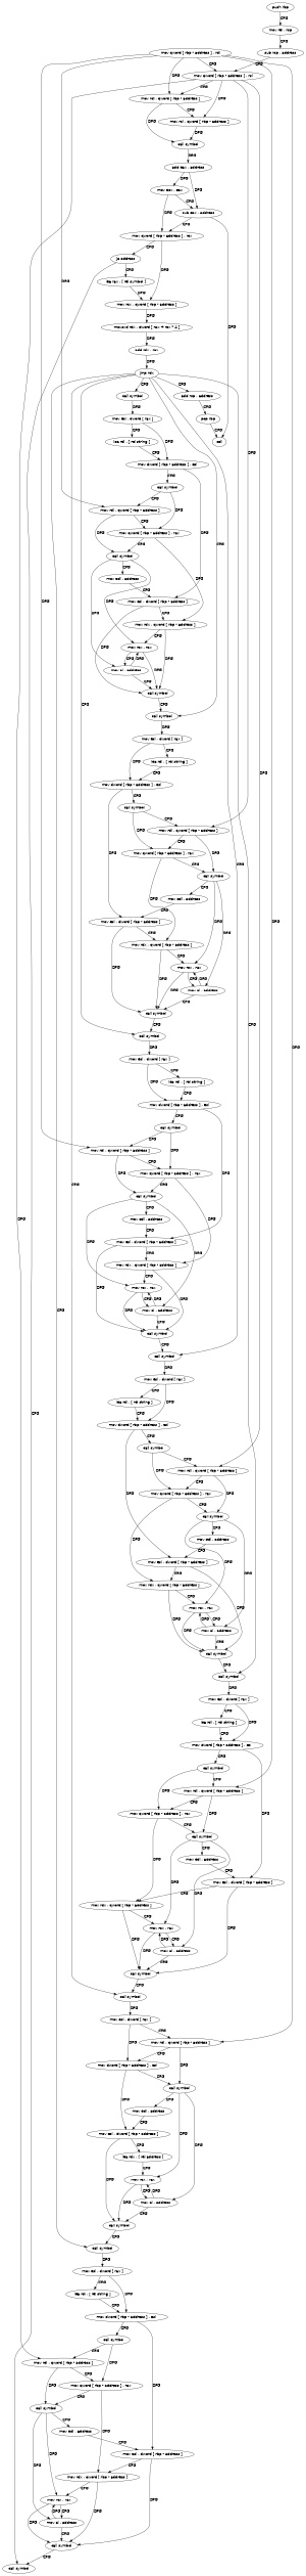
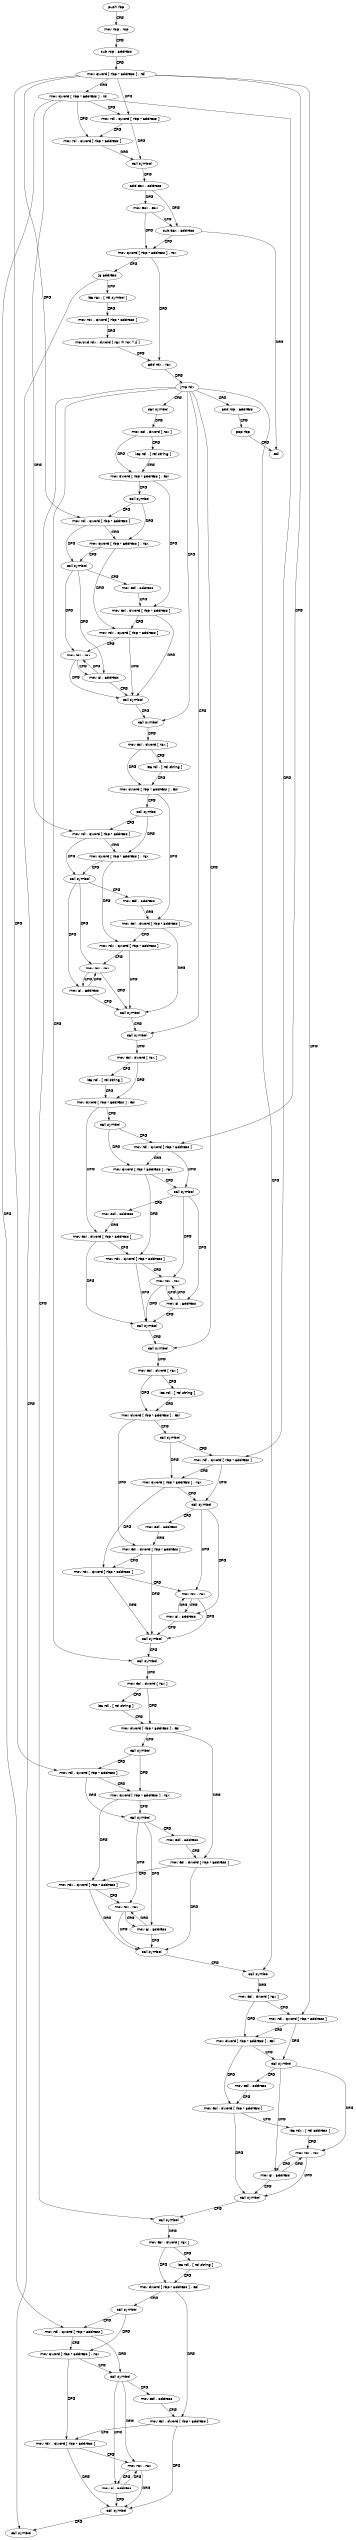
  digraph {
    fontname="DejaVu Sans"
    node [fontname="DejaVu Sans"]
    edge [fontname="DejaVu Sans"]
    n1 [label="push rbp"]
-   n2 [label="mov rel , rsp"]
+   n2 [label="mov rbp , rsp"]
    n3 [label="sub rsp , address"]
    n4 [label="mov qword [ rbp - address ] , rdi"]
    n5 [label="mov qword [ rbp - address ] , rsi"]
    n6 [label="mov rdi , qword [ rbp - address ]"]
    n7 [label="mov rdi , qword [ rbp - address ]"]
    n8 [label="mov rdi , qword [ rbp - address ]"]
    n9 [label="mov rdi , qword [ rbp - address ]"]
    n10 [label="mov rdi , qword [ rbp - address ]"]
    n11 [label="mov rsi , qword [ rbp - address ]"]
    n12 [label="mov rdi , qword [ rbp - address ]"]
    n13 [label="mov rdi , qword [ rbp - address ]"]
    n14 [label="mov rdi , qword [ rbp - address ]"]
    n15 [label="call symbol"]
    n16 [label="mov qword [ rbp - address ] , rax"]
    n17 [label="call symbol"]
    n18 [label="mov qword [ rbp - address ] , rax"]
    n19 [label="call symbol"]
    n20 [label="mov qword [ rbp - address ] , rax"]
    n21 [label="call symbol"]
    n22 [label="mov dword [ rbp - address ] , esi"]
    n23 [label="call symbol"]
    n24 [label="mov qword [ rbp - address ] , rax"]
    n25 [label="call symbol"]
    n26 [label="mov qword [ rbp - address ] , rax"]
    n27 [label="call symbol"]
    n28 [label="mov qword [ rbp - address ] , rax"]
    n29 [label="call symbol"]
    n30 [label="add eax , address"]
    n31 [label="mov ecx , eax"]
    n32 [label="sub eax , address"]
    n33 [label="mov qword [ rbp - address ] , rcx"]
    n34 [label=edi]
    n35 [label="ja address"]
    n36 [label="mov rcx , qword [ rbp - address ]"]
    n37 [label="call symbol"]
    n38 [label="lea rax , [ rel symbol ]"]
    n39 [label="movsxd rdx , dword [ rax + rcx * 4 ]"]
    n40 [label="add rdx , rax"]
    n41 [label="jmp rdx"]
    n42 [label="add rsp , address"]
    n43 [label="call symbol"]
    n44 [label="call symbol"]
    n45 [label="call symbol"]
    n46 [label="call symbol"]
    n47 [label="call symbol"]
    n48 [label="call symbol"]
    n49 [label="call symbol"]
    n50 [label="pop rbp"]
    n51 [label="mov esi , dword [ rax ]"]
    n52 [label="mov esi , dword [ rax ]"]
    n53 [label="mov esi , dword [ rax ]"]
    n54 [label="mov esi , dword [ rax ]"]
    n55 [label="mov esi , dword [ rax ]"]
    n56 [label="mov esi , dword [ rax ]"]
    n57 [label="mov esi , dword [ rax ]"]
    n58 [label="lea rdi , [ rel string ]"]
    n59 [label="mov dword [ rbp - address ] , esi"]
    n60 [label="lea rdi , [ rel string ]"]
    n61 [label="mov dword [ rbp - address ] , esi"]
    n62 [label="lea rdi , [ rel string ]"]
    n63 [label="mov dword [ rbp - address ] , esi"]
    n64 [label="lea rdi , [ rel string ]"]
    n65 [label="mov dword [ rbp - address ] , esi"]
    n66 [label="lea rdi , [ rel string ]"]
    n67 [label="mov dword [ rbp - address ] , esi"]
    n68 [label="lea rdi , [ rel string ]"]
    n69 [label="mov dword [ rbp - address ] , esi"]
    n70 [label="call symbol"]
    n71 [label="mov esi , dword [ rbp - address ]"]
    n72 [label="mov rdx , qword [ rbp - address ]"]
    n73 [label="call symbol"]
    n74 [label="mov edi , address"]
    n75 [label="mov rcx , rax"]
    n76 [label="mov al , address"]
    n77 [label="call symbol"]
    n78 [label="mov esi , dword [ rbp - address ]"]
    n79 [label="mov rdx , qword [ rbp - address ]"]
    n80 [label="call symbol"]
    n81 [label="mov edi , address"]
    n82 [label="mov rcx , rax"]
    n83 [label="mov al , address"]
    n84 [label="call symbol"]
    n85 [label="mov esi , dword [ rbp - address ]"]
    n86 [label="mov rdx , qword [ rbp - address ]"]
    n87 [label="call symbol"]
    n88 [label="mov edi , address"]
    n89 [label="mov rcx , rax"]
    n90 [label="mov al , address"]
    n91 [label="call symbol"]
    n92 [label="mov esi , dword [ rbp - address ]"]
    n93 [label="mov rdx , qword [ rbp - address ]"]
    n94 [label="call symbol"]
    n95 [label="mov edi , address"]
    n96 [label="mov rcx , rax"]
    n97 [label="mov al , address"]
    n98 [label="call symbol"]
    n99 [label="mov esi , dword [ rbp - address ]"]
    n100 [label="mov rdx , qword [ rbp - address ]"]
    n101 [label="call symbol"]
    n102 [label="mov edi , address"]
    n103 [label="mov rcx , rax"]
    n104 [label="mov al , address"]
    n105 [label="mov esi , dword [ rbp - address ]"]
    n106 [label="mov edi , address"]
    n107 [label="mov rcx , rax"]
    n108 [label="mov al , address"]
    n109 [label="lea rdx , [ rel address ]"]
    n110 [label="call symbol"]
    n111 [label="call symbol"]
    n112 [label="mov esi , dword [ rbp - address ]"]
    n113 [label="mov rdx , qword [ rbp - address ]"]
    n114 [label="call symbol"]
    n115 [label="mov edi , address"]
    n116 [label="mov rcx , rax"]
    n117 [label="mov al , address"]
    n1 -> n2 [label=CFG]
    n2 -> n3 [label=CFG]
-   n3 -> n5 [label=CFG]
+   n3 -> n4 [label=CFG]
    n4 -> n5 [label=CFG]
    n4 -> n6 [label=DFG]
    n4 -> n7 [label=DFG]
    n4 -> n8 [label=DFG]
    n4 -> n9 [label=DFG]
    n4 -> n10 [label=DFG]
    n5 -> n6 [label=CFG]
    n5 -> n11 [label=DFG]
    n5 -> n12 [label=DFG]
    n5 -> n13 [label=DFG]
    n5 -> n14 [label=DFG]
    n6 -> n11 [label=CFG]
    n6 -> n15 [label=DFG]
    n7 -> n16 [label=CFG]
    n7 -> n17 [label=DFG]
    n8 -> n18 [label=CFG]
    n8 -> n19 [label=DFG]
    n9 -> n20 [label=CFG]
    n9 -> n21 [label=DFG]
    n10 -> n22 [label=CFG]
    n10 -> n23 [label=DFG]
    n11 -> n15 [label=DFG]
    n12 -> n24 [label=CFG]
    n12 -> n25 [label=DFG]
    n13 -> n26 [label=CFG]
    n13 -> n27 [label=DFG]
    n14 -> n28 [label=CFG]
    n14 -> n29 [label=DFG]
    n15 -> n30 [label=DFG]
    n16 -> n17 [label=CFG]
    n16 -> n72 [label=DFG]
    n17 -> n74 [label=CFG]
    n17 -> n75 [label=DFG]
    n17 -> n76 [label=DFG]
    n18 -> n19 [label=CFG]
    n18 -> n86 [label=DFG]
    n19 -> n88 [label=CFG]
    n19 -> n89 [label=DFG]
    n19 -> n90 [label=DFG]
    n20 -> n21 [label=CFG]
    n20 -> n100 [label=DFG]
    n21 -> n102 [label=CFG]
    n21 -> n103 [label=DFG]
    n21 -> n104 [label=DFG]
    n22 -> n23 [label=CFG]
    n22 -> n105 [label=DFG]
    n23 -> n106 [label=CFG]
    n23 -> n107 [label=DFG]
    n23 -> n108 [label=DFG]
    n24 -> n25 [label=CFG]
    n24 -> n79 [label=DFG]
    n25 -> n81 [label=CFG]
    n25 -> n82 [label=DFG]
    n25 -> n83 [label=DFG]
    n26 -> n27 [label=CFG]
    n26 -> n93 [label=DFG]
    n27 -> n95 [label=CFG]
    n27 -> n96 [label=DFG]
    n27 -> n97 [label=DFG]
    n28 -> n29 [label=CFG]
    n28 -> n113 [label=DFG]
    n29 -> n115 [label=CFG]
    n29 -> n116 [label=DFG]
    n29 -> n117 [label=DFG]
    n30 -> n31 [label=DFG]
    n30 -> n32 [label=DFG]
    n31 -> n32 [label=CFG]
    n31 -> n33 [label=DFG]
    n32 -> n33 [label=CFG]
    n32 -> n34 [label=DFG]
    n33 -> n35 [label=CFG]
-   n33 -> n36 [label=DFG]
+   n33 -> n40 [label=DFG]
    n35 -> n37 [label=CFG]
    n35 -> n38 [label=CFG]
    n36 -> n39 [label=DFG]
    n38 -> n36 [label=DFG]
    n39 -> n40 [label=DFG]
    n40 -> n41 [label=DFG]
    n41 -> n42 [label=CFG]
    n41 -> n43 [label=CFG]
    n41 -> n44 [label=CFG]
    n41 -> n45 [label=CFG]
    n41 -> n46 [label=CFG]
    n41 -> n47 [label=CFG]
    n41 -> n48 [label=CFG]
    n41 -> n49 [label=CFG]
    n42 -> n50 [label=CFG]
    n43 -> n51 [label=DFG]
    n44 -> n52 [label=DFG]
    n45 -> n53 [label=DFG]
    n46 -> n54 [label=DFG]
    n47 -> n55 [label=DFG]
    n48 -> n56 [label=DFG]
    n49 -> n57 [label=DFG]
    n50 -> n34 [label=CFG]
    n51 -> n58 [label=CFG]
    n51 -> n59 [label=DFG]
    n52 -> n60 [label=CFG]
    n52 -> n61 [label=DFG]
    n53 -> n62 [label=CFG]
    n53 -> n63 [label=DFG]
    n54 -> n64 [label=CFG]
    n54 -> n65 [label=DFG]
    n55 -> n66 [label=CFG]
    n55 -> n67 [label=DFG]
    n56 -> n10 [label=CFG]
    n56 -> n22 [label=DFG]
    n57 -> n68 [label=CFG]
    n57 -> n69 [label=DFG]
    n58 -> n59 [label=CFG]
    n59 -> n70 [label=CFG]
    n59 -> n71 [label=DFG]
    n60 -> n61 [label=CFG]
    n61 -> n77 [label=CFG]
    n61 -> n78 [label=DFG]
    n62 -> n63 [label=CFG]
    n63 -> n84 [label=CFG]
    n63 -> n85 [label=DFG]
    n64 -> n65 [label=CFG]
    n65 -> n91 [label=CFG]
    n65 -> n92 [label=DFG]
    n66 -> n67 [label=CFG]
    n67 -> n98 [label=CFG]
    n67 -> n99 [label=DFG]
    n68 -> n69 [label=CFG]
    n69 -> n111 [label=CFG]
    n69 -> n112 [label=DFG]
    n70 -> n7 [label=CFG]
    n70 -> n16 [label=DFG]
    n71 -> n72 [label=CFG]
    n71 -> n73 [label=DFG]
    n72 -> n73 [label=DFG]
    n72 -> n75 [label=CFG]
    n73 -> n44 [label=CFG]
    n74 -> n71 [label=CFG]
    n75 -> n73 [label=DFG]
    n75 -> n76 [label=CFG]
    n76 -> n73 [label=CFG]
    n76 -> n75 [label=DFG]
    n77 -> n12 [label=CFG]
    n77 -> n24 [label=DFG]
    n78 -> n79 [label=CFG]
    n78 -> n80 [label=DFG]
    n79 -> n80 [label=DFG]
    n79 -> n82 [label=CFG]
    n80 -> n45 [label=CFG]
    n81 -> n78 [label=CFG]
    n82 -> n80 [label=DFG]
    n82 -> n83 [label=CFG]
    n83 -> n80 [label=CFG]
    n83 -> n82 [label=DFG]
    n84 -> n8 [label=CFG]
    n84 -> n18 [label=DFG]
    n85 -> n86 [label=CFG]
    n85 -> n87 [label=DFG]
    n86 -> n87 [label=DFG]
    n86 -> n89 [label=CFG]
    n87 -> n46 [label=CFG]
    n88 -> n85 [label=CFG]
    n89 -> n87 [label=DFG]
    n89 -> n90 [label=CFG]
    n90 -> n87 [label=CFG]
    n90 -> n89 [label=DFG]
    n91 -> n13 [label=CFG]
    n91 -> n26 [label=DFG]
    n92 -> n93 [label=CFG]
    n92 -> n94 [label=DFG]
    n93 -> n94 [label=DFG]
    n93 -> n96 [label=CFG]
    n94 -> n47 [label=CFG]
    n95 -> n92 [label=CFG]
    n96 -> n94 [label=DFG]
    n96 -> n97 [label=CFG]
    n97 -> n94 [label=CFG]
    n97 -> n96 [label=DFG]
    n98 -> n9 [label=CFG]
    n98 -> n20 [label=DFG]
    n99 -> n100 [label=CFG]
    n99 -> n101 [label=DFG]
    n100 -> n101 [label=DFG]
    n100 -> n103 [label=CFG]
    n101 -> n48 [label=CFG]
    n102 -> n99 [label=CFG]
    n103 -> n101 [label=DFG]
    n103 -> n104 [label=CFG]
    n104 -> n101 [label=CFG]
    n104 -> n103 [label=DFG]
    n105 -> n109 [label=CFG]
    n105 -> n110 [label=DFG]
    n106 -> n105 [label=CFG]
    n107 -> n108 [label=CFG]
    n107 -> n110 [label=DFG]
    n108 -> n107 [label=DFG]
    n108 -> n110 [label=CFG]
    n109 -> n107 [label=CFG]
    n110 -> n49 [label=CFG]
    n111 -> n14 [label=CFG]
    n111 -> n28 [label=DFG]
    n112 -> n113 [label=CFG]
    n112 -> n114 [label=DFG]
    n113 -> n114 [label=DFG]
    n113 -> n116 [label=CFG]
    n114 -> n37 [label=CFG]
    n115 -> n112 [label=CFG]
    n116 -> n114 [label=DFG]
    n116 -> n117 [label=CFG]
    n117 -> n114 [label=CFG]
    n117 -> n116 [label=DFG]
  }
